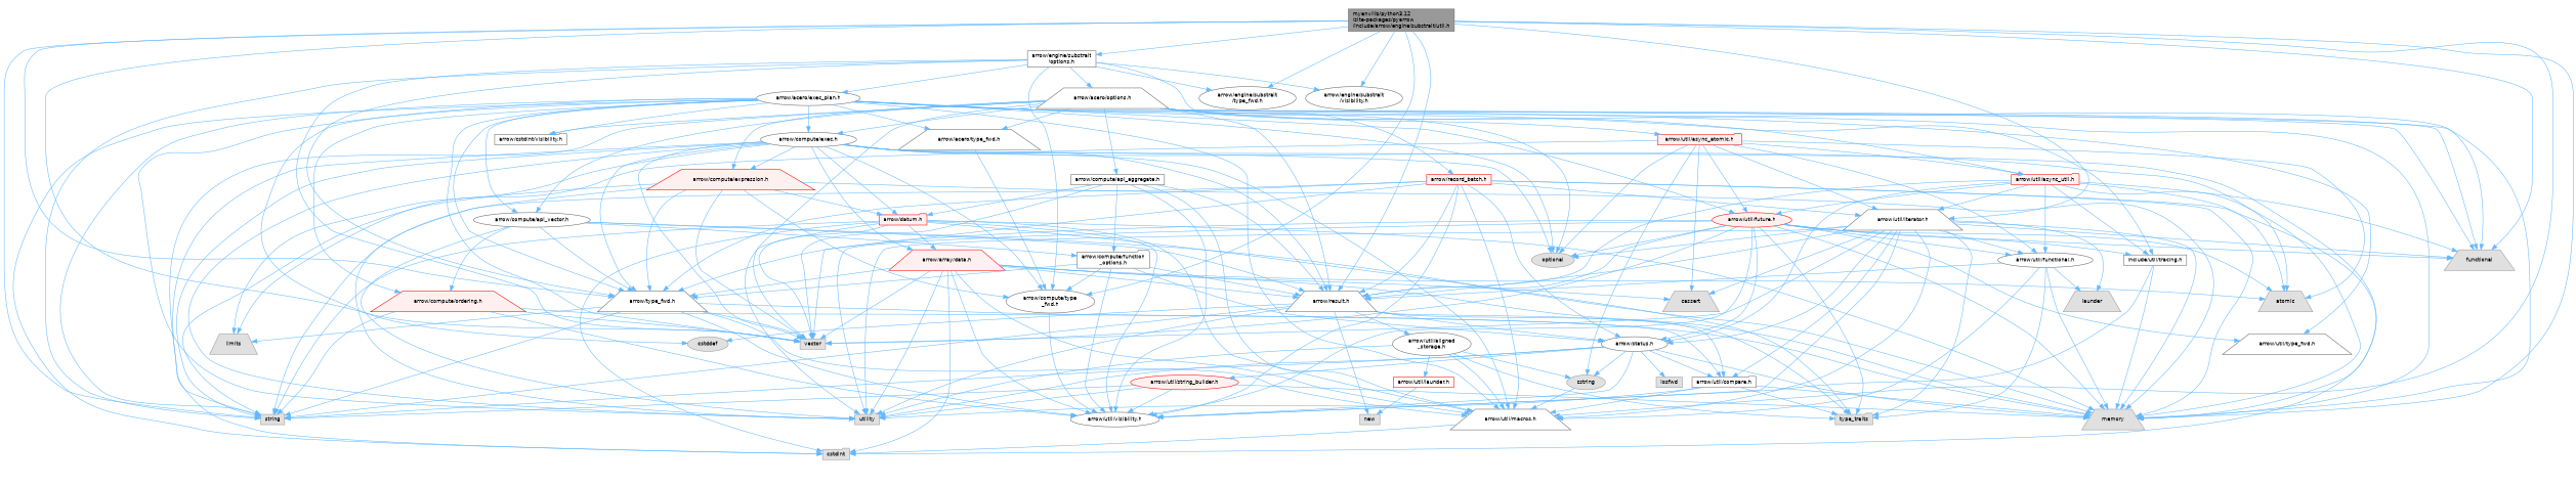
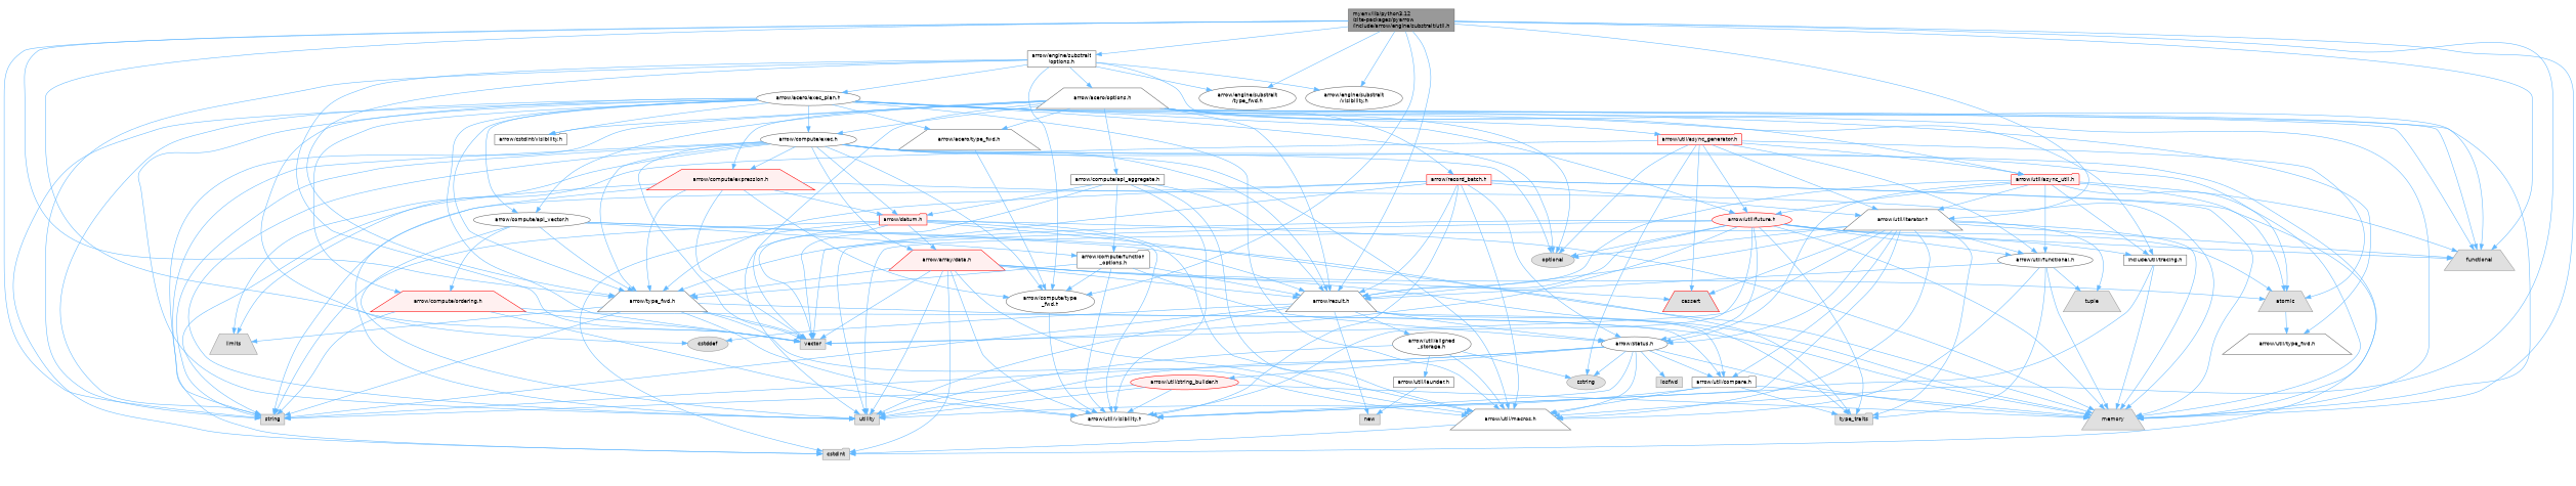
  digraph {
    node [color=grey40 fillcolor=white fontname=Helvetica fontsize=10 shape=trapezium style=filled]
    edge [color=steelblue1 fontname=Helvetica fontsize=10 labelfontname=Helvetica labelfontsize=10 style=solid]
    n1 [color=gray40 fillcolor=grey60 fontcolor=black height=0.2 label="myenv/lib/python3.12\l/site-packages/pyarrow\l/include/arrow/engine/substrait/util.h" shape=box width=0.4]
    n2 [color=grey60 fillcolor="#E0E0E0" height=0.2 label=functional width=0.4]
    n3 [color=grey60 fillcolor="#E0E0E0" height=0.2 label=memory width=0.4]
    n4 [color=grey60 fillcolor="#E0E0E0" height=0.2 label=string shape=folder width=0.4]
    n5 [color=grey60 fillcolor="#E0E0E0" height=0.2 label=vector shape=box width=0.4]
    n6 [height=0.2 label="arrow/compute/type\l_fwd.h" shape=ellipse width=0.4]
    n7 [height=0.2 label="arrow/engine/substrait\l/options.h" shape=box width=0.4]
    n8 [height=0.2 label="arrow/result.h" width=0.4]
    n9 [height=0.2 label="arrow/util/macros.h" width=0.4]
    n10 [height=0.2 label="arrow/type_fwd.h" width=0.4]
    n11 [height=0.2 label="arrow/util/iterator.h" width=0.4]
    n12 [height=0.2 label="arrow/engine/substrait\l/type_fwd.h" shape=ellipse width=0.4]
    n13 [height=0.2 label="arrow/engine/substrait\l/visibility.h" shape=ellipse width=0.4]
    n14 [height=0.2 label="arrow/util/visibility.h" shape=ellipse width=0.4]
    n15 [height=0.2 label="arrow/acero/exec_plan.h" shape=ellipse width=0.4]
    n16 [height=0.2 label="arrow/acero/options.h" width=0.4]
    n17 [color=grey60 fillcolor="#E0E0E0" height=0.2 label=cstddef shape=ellipse width=0.4]
    n18 [color=grey60 fillcolor="#E0E0E0" height=0.2 label=utility shape=folder width=0.4]
    n19 [height=0.2 label="arrow/status.h" shape=ellipse width=0.4]
    n20 [color=grey60 fillcolor="#E0E0E0" height=0.2 label=new shape=box width=0.4]
    n21 [color=grey60 fillcolor="#E0E0E0" height=0.2 label=type_traits shape=folder width=0.4]
    n22 [height=0.2 label="arrow/util/compare.h" shape=folder width=0.4]
    n23 [height=0.2 label="arrow/util/aligned\l_storage.h" shape=ellipse width=0.4]
    n24 [color=grey60 fillcolor="#E0E0E0" height=0.2 label=cstdint shape=folder width=0.4]
    n25 [color=grey60 fillcolor="#E0E0E0" height=0.2 label=limits width=0.4]
    n26 [color=grey60 fillcolor="#E0E0E0" height=0.2 label=optional shape=ellipse width=0.4]
-   n27 [color=grey60 fillcolor="#E0E0E0" height=0.2 label=cassert width=0.4]
+   n27 [color=red fillcolor="#E0E0E0" height=0.2 label=cassert width=0.4]
    n28 [height=0.2 label="arrow/util/functional.h" shape=ellipse width=0.4]
-   n29 [color=grey60 fillcolor="#E0E0E0" height=0.2 label=launder width=0.4]
+   n29 [color=grey60 fillcolor="#E0E0E0" height=0.2 label=tuple width=0.4]
    n30 [height=0.2 label="arrow/acero/type_fwd.h" width=0.4]
    n31 [height=0.2 label="arrow/cstdint/visibility.h" shape=folder width=0.4]
    n32 [height=0.2 label="arrow/compute/api_vector.h" shape=ellipse width=0.4]
    n33 [color=red fillcolor="#FFF0F0" height=0.2 label="arrow/compute/ordering.h" width=0.4]
    n34 [height=0.2 label="arrow/compute/exec.h" shape=ellipse width=0.4]
    n35 [height=0.2 label="arrow/util/type_fwd.h" width=0.4]
    n36 [color=red fillcolor="#FFF0F0" height=0.2 label="arrow/util/future.h" shape=ellipse width=0.4]
    n37 [height=0.2 label="include/util/tracing.h" shape=box width=0.4]
    n38 [color=red fillcolor="#FFF0F0" height=0.2 label="arrow/compute/expression.h" width=0.4]
    n39 [height=0.2 label="arrow/compute/api_aggregate.h" shape=box width=0.4]
    n40 [color=red fillcolor="#FFF0F0" height=0.2 label="arrow/record_batch.h" shape=box width=0.4]
-   n41 [color=red fillcolor="#FFF0F0" height=0.2 label="arrow/util/async_atomic.h" shape=folder width=0.4]
+   n41 [color=red fillcolor="#FFF0F0" height=0.2 label="arrow/util/async_generator.h" shape=folder width=0.4]
    n42 [color=red fillcolor="#FFF0F0" height=0.2 label="arrow/util/async_util.h" shape=folder width=0.4]
    n43 [height=0.2 label="arrow/compute/function\l_options.h" shape=folder width=0.4]
    n44 [color=grey60 fillcolor="#E0E0E0" height=0.2 label=atomic width=0.4]
    n45 [color=red fillcolor="#FFF0F0" height=0.2 label="arrow/array/data.h" width=0.4]
    n46 [color=red fillcolor="#FFF0F0" height=0.2 label="arrow/datum.h" shape=folder width=0.4]
    n47 [color=grey60 fillcolor="#E0E0E0" height=0.2 label=cstring shape=ellipse width=0.4]
    n48 [color=grey60 fillcolor="#E0E0E0" height=0.2 label=iosfwd shape=box width=0.4]
    n49 [color=red fillcolor="#FFF0F0" height=0.2 label="arrow/util/string_builder.h" shape=ellipse width=0.4]
-   n50 [color=red height=0.2 label="arrow/util/launder.h" shape=box width=0.4]
+   n50 [height=0.2 label="arrow/util/launder.h" shape=box width=0.4]
    n1 -> n2
    n1 -> n3
    n1 -> n4
    n1 -> n5
    n1 -> n6
    n1 -> n7
    n1 -> n8
    n1 -> n9
    n1 -> n10
    n1 -> n11
    n1 -> n12
    n1 -> n13
    n6 -> n14
    n7 -> n2
    n7 -> n4
    n7 -> n5
    n7 -> n6
    n7 -> n10
    n7 -> n12
    n7 -> n13
    n7 -> n15
    n7 -> n16
    n8 -> n4
    n8 -> n17
    n8 -> n18
    n8 -> n19
    n8 -> n20
    n8 -> n21
    n8 -> n22
    n8 -> n23
    n9 -> n24
    n10 -> n3
    n10 -> n4
    n10 -> n5
    n10 -> n9
    n10 -> n14
    n10 -> n25
    n11 -> n2
    n11 -> n3
    n11 -> n5
    n11 -> n8
    n11 -> n9
    n11 -> n14
    n11 -> n18
    n11 -> n19
    n11 -> n21
    n11 -> n22
    n11 -> n26
    n11 -> n27
    n11 -> n28
    n11 -> n29
    n15 -> n2
    n15 -> n3
    n15 -> n4
    n15 -> n5
    n15 -> n9
    n15 -> n10
    n15 -> n17
    n15 -> n18
    n15 -> n24
    n15 -> n26
    n15 -> n30
    n15 -> n31
    n15 -> n32
    n15 -> n33
    n15 -> n34
    n15 -> n35
    n15 -> n36
    n15 -> n37
    n16 -> n2
    n16 -> n3
    n16 -> n4
    n16 -> n5
    n16 -> n8
    n16 -> n26
    n16 -> n30
    n16 -> n31
    n16 -> n32
    n16 -> n34
    n16 -> n38
    n16 -> n39
    n16 -> n40
    n16 -> n41
    n16 -> n42
    n19 -> n3
    n19 -> n4
-   n47 -> n9
+   n19 -> n9
    n19 -> n14
    n19 -> n18
    n19 -> n22
    n19 -> n47
    n19 -> n48
    n19 -> n49
    n22 -> n3
    n22 -> n9
    n22 -> n18
    n22 -> n21
    n23 -> n9
    n23 -> n18
-   n23 -> n21
    n23 -> n47
    n23 -> n50
    n28 -> n3
    n28 -> n8
    n28 -> n9
    n28 -> n21
    n28 -> n29
    n30 -> n6
    n32 -> n3
    n32 -> n8
    n32 -> n10
    n32 -> n18
    n32 -> n33
    n32 -> n43
    n33 -> n4
    n33 -> n5
    n33 -> n14
    n33 -> n22
    n34 -> n3
    n34 -> n4
    n34 -> n5
    n34 -> n6
    n34 -> n8
    n34 -> n9
    n34 -> n10
    n34 -> n18
    n34 -> n24
    n34 -> n25
    n34 -> n26
    n34 -> n38
    n34 -> n44
    n34 -> n45
    n34 -> n46
    n36 -> n2
    n36 -> n3
    n36 -> n5
    n36 -> n8
    n36 -> n10
    n36 -> n14
    n36 -> n18
    n36 -> n19
    n36 -> n21
    n36 -> n26
    n36 -> n28
-   n36 -> n35
+   n44 -> n35
    n36 -> n37
    n36 -> n44
    n37 -> n3
    n37 -> n14
    n38 -> n3
    n38 -> n4
    n38 -> n5
    n38 -> n6
    n38 -> n10
    n38 -> n18
    n38 -> n46
    n39 -> n5
    n39 -> n8
    n39 -> n9
    n39 -> n14
    n39 -> n43
    n39 -> n46
    n40 -> n3
    n40 -> n4
    n40 -> n5
    n40 -> n8
    n40 -> n9
    n40 -> n10
    n40 -> n11
    n40 -> n14
    n40 -> n19
    n40 -> n24
    n41 -> n11
    n41 -> n25
    n41 -> n26
    n41 -> n27
    n41 -> n28
    n41 -> n36
    n41 -> n42
    n41 -> n44
    n41 -> n47
    n42 -> n2
    n42 -> n3
    n42 -> n8
    n42 -> n11
    n42 -> n19
    n42 -> n28
    n42 -> n36
    n42 -> n37
    n42 -> n44
    n43 -> n6
    n43 -> n8
    n43 -> n10
    n43 -> n14
    n43 -> n19
    n45 -> n3
    n45 -> n5
    n45 -> n8
    n45 -> n9
    n45 -> n10
    n45 -> n14
    n45 -> n18
    n45 -> n24
    n45 -> n27
    n45 -> n44
    n46 -> n3
    n46 -> n4
    n46 -> n5
    n46 -> n9
    n46 -> n14
    n46 -> n18
    n46 -> n21
    n46 -> n24
    n46 -> n45
    n49 -> n3
    n49 -> n4
    n49 -> n14
    n49 -> n18
    n50 -> n20
  }
